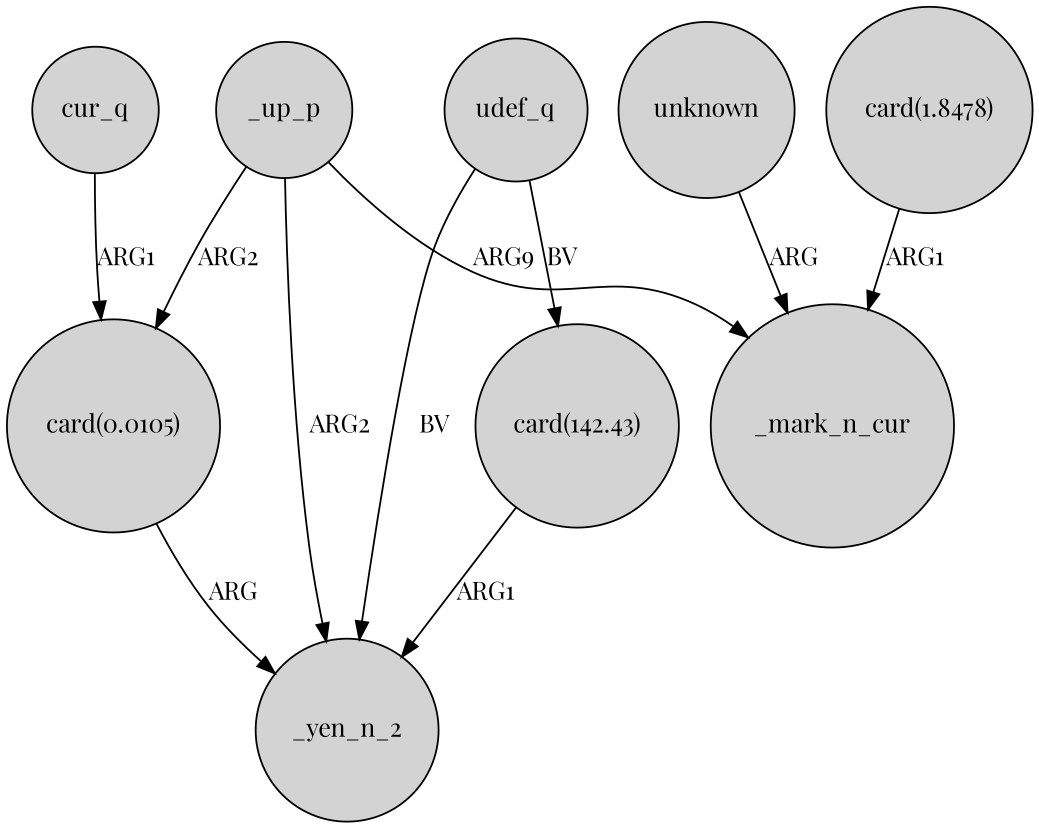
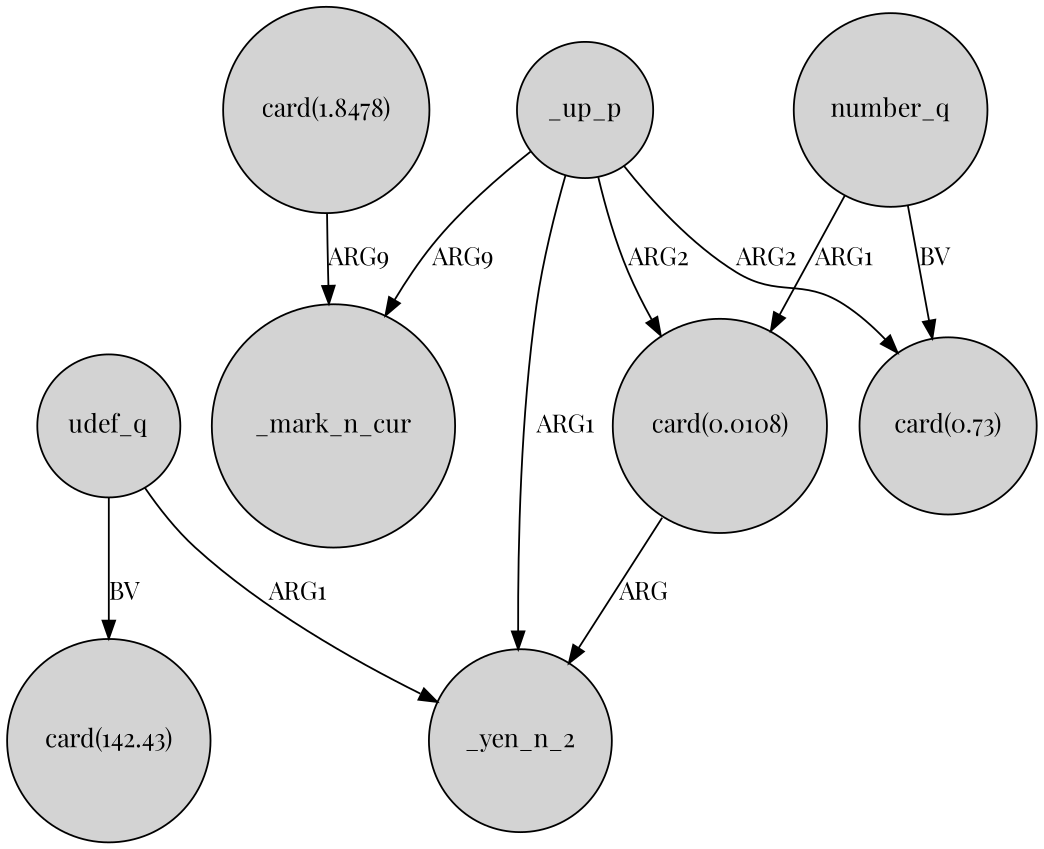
  digraph {
    fontname="Playfair Display"
    node [fontname="Playfair Display" shape=circle style=filled]
    edge [fontname="Playfair Display"]
    _up_p
    _yen_n_2
    _mark_n_cur
-   "card(0.0108)" [label="card(0.0105)"]
+   "card(0.0108)"
+   "card(0.73)"
    udef_q
    "card(142.43)"
-   number_q [label=cur_q]
+   number_q
    n9 [label="card(1.8478)"]
-   unknown
-   _up_p -> _yen_n_2 [label=ARG2]
+   _up_p -> _yen_n_2 [label=ARG1]
    _up_p -> _mark_n_cur [label=ARG9]
    _up_p -> "card(0.0108)" [label=ARG2]
+   _up_p -> "card(0.73)" [label=ARG2]
    "card(0.0108)" -> _yen_n_2 [label=ARG]
-   udef_q -> _yen_n_2 [label=BV]
+   udef_q -> _yen_n_2 [label=ARG1]
    udef_q -> "card(142.43)" [label=BV]
-   "card(142.43)" -> _yen_n_2 [label=ARG1]
    number_q -> "card(0.0108)" [label=ARG1]
-   n9 -> _mark_n_cur [label=ARG1]
-   unknown -> _mark_n_cur [label=ARG]
+   number_q -> "card(0.73)" [label=BV]
+   n9 -> _mark_n_cur [label=ARG9]
  }
